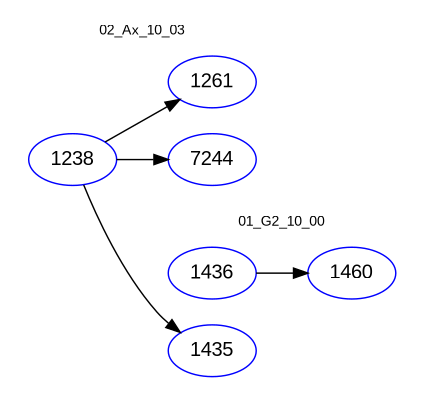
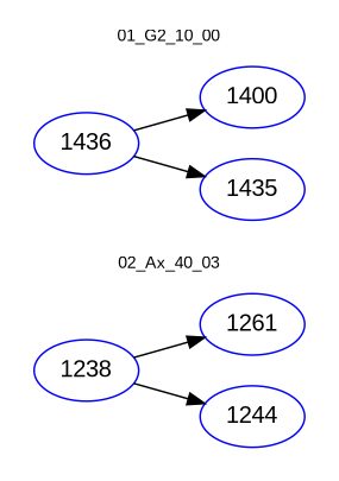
  digraph {
    fontname="Liberation Sans"
    rankdir=LR
    node [color=blue fontname="Liberation Sans"]
    edge [color=black fontname="Liberation Sans"]
    n1 [label=1238]
-   n2 [label=7244]
+   n2 [label=1244]
    n3 [label=1261]
    n4 [label=1436]
    n5 [label=1435]
-   n6 [label=1460]
+   n6 [label=1400]
    subgraph cluster_1 {
      color=white
      fontsize=10
-     label="02_Ax_10_03"
+     label="02_Ax_40_03"
      n1
      n2
      n3
    }
    subgraph cluster_2 {
      color=white
      fontsize=10
      label="01_G2_10_00"
      n4
      n5
      n6
    }
    n1 -> n2
    n1 -> n3
-   n1 -> n5
+   n4 -> n5
    n4 -> n6
  }
